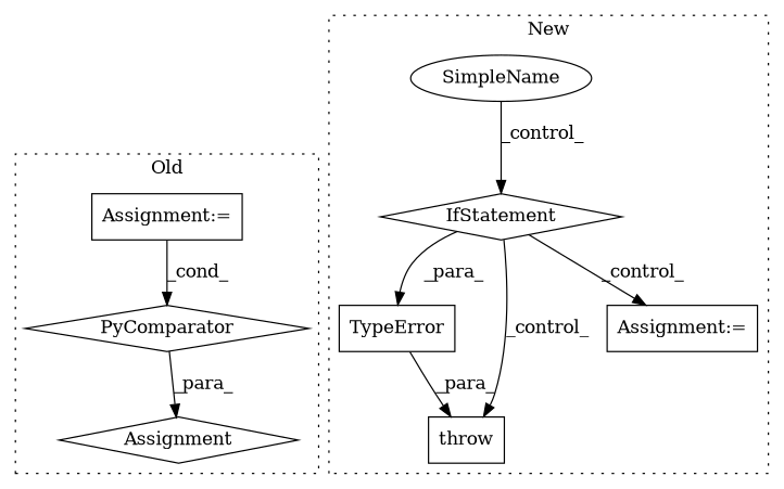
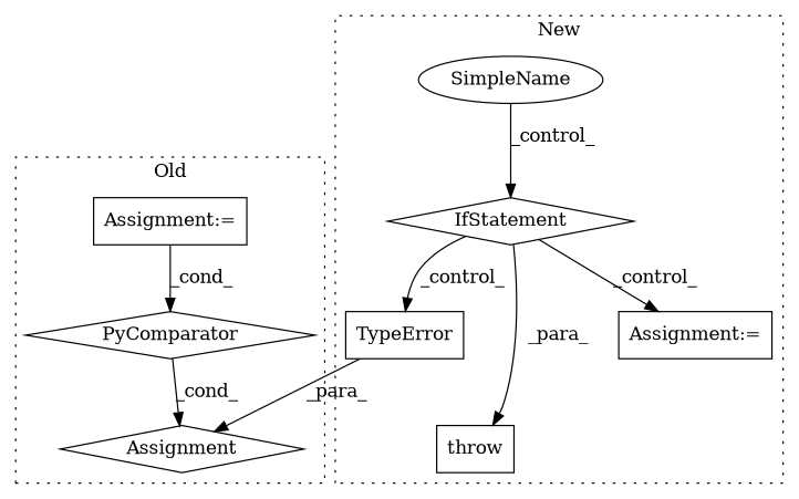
  digraph {
    node [a=7 l=21 s=475 shape=box]
    n1 [a=107 l=102 label=Assignment s=400 shape=diamond]
    n2 [a=113 label=PyComparator shape=diamond]
    n3 [label="Assignment:="]
    n4 [a=32 l=11 label=TypeError s=833]
    n5 [a=53 l=6 label=throw s=827]
    n6 [a=25 l="4,2" label=IfStatement s="448,473" shape=diamond]
    n7 [a=42 label=SimpleName shape=ellipse l="" s=""]
    n8 [l=1 label="Assignment:=" s=555]
    subgraph cluster_1 {
      label=Old
      style=dotted
      n1
      n2
      n3
    }
    subgraph cluster_2 {
      label=New
      style=dotted
      n4
      n5
      n6
      n7
      n8
    }
-   n2 -> n1 [label=_para_]
+   n2 -> n1 [label=_cond_]
    n3 -> n2 [label=_cond_]
-   n4 -> n5 [label=_para_]
-   n6 -> n4 [label=_para_]
-   n6 -> n5 [label=_control_]
+   n4 -> n1 [label=_para_]
+   n6 -> n4 [label=_control_]
+   n6 -> n5 [label=_para_]
    n6 -> n8 [label=_control_]
    n7 -> n6 [label=_control_]
  }
